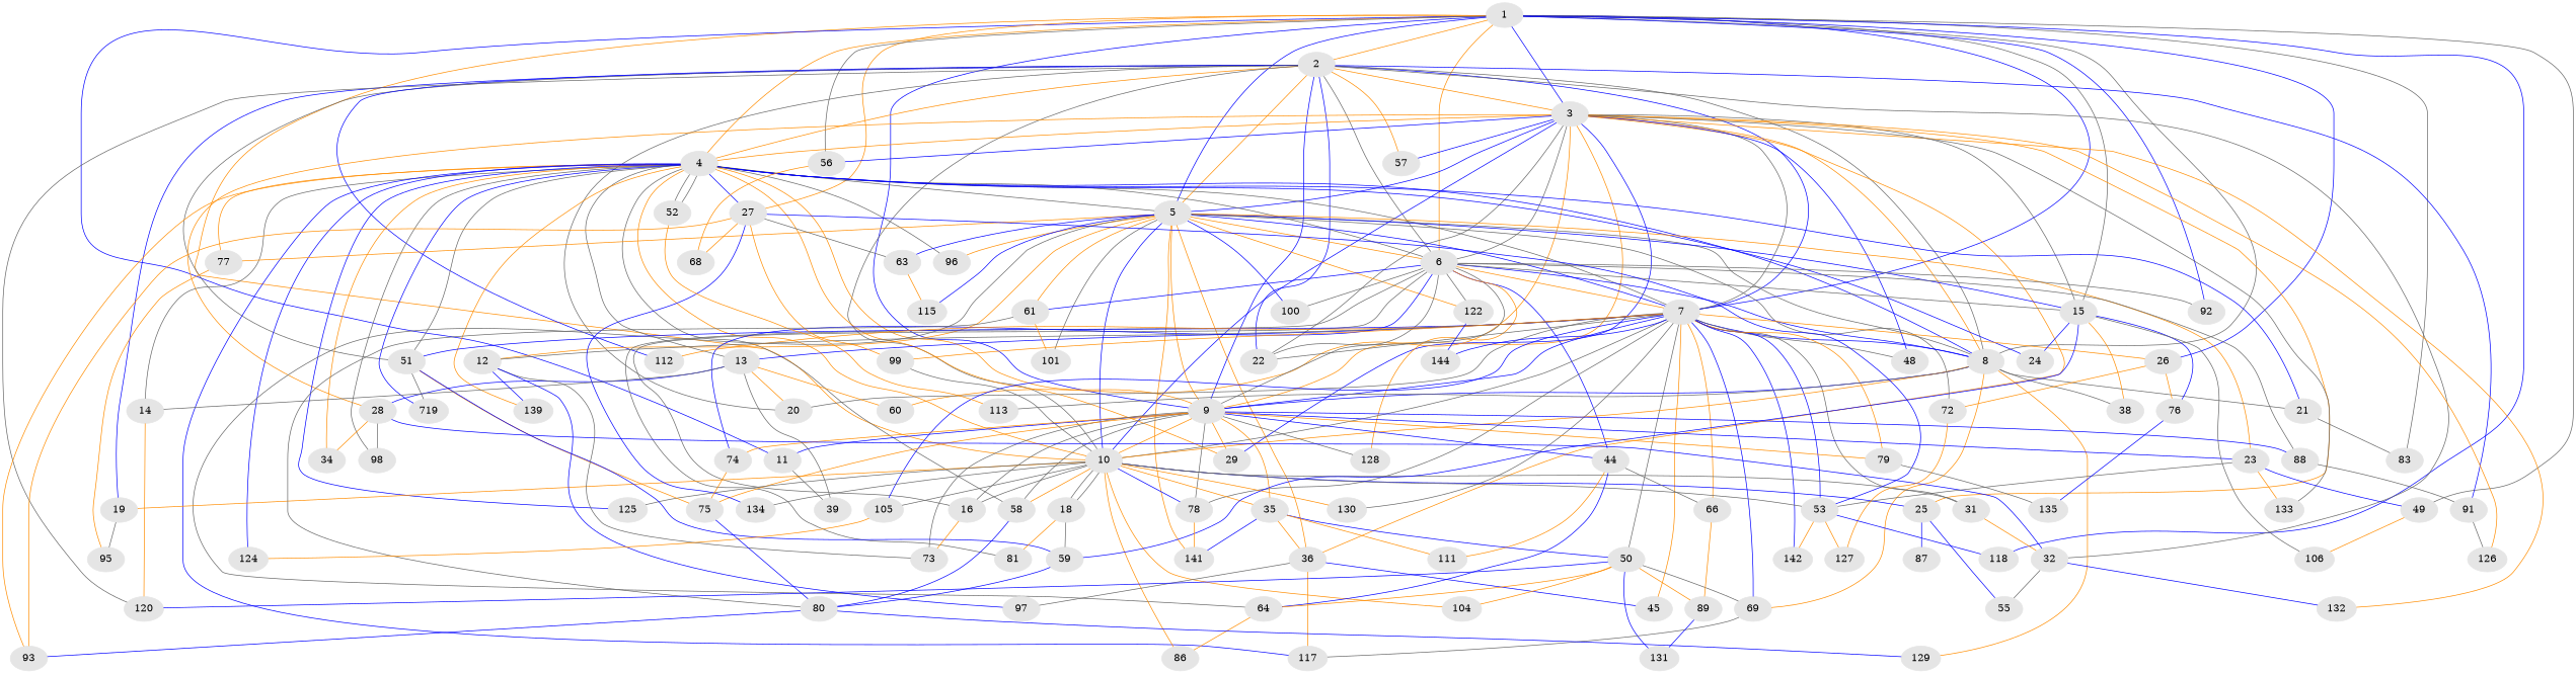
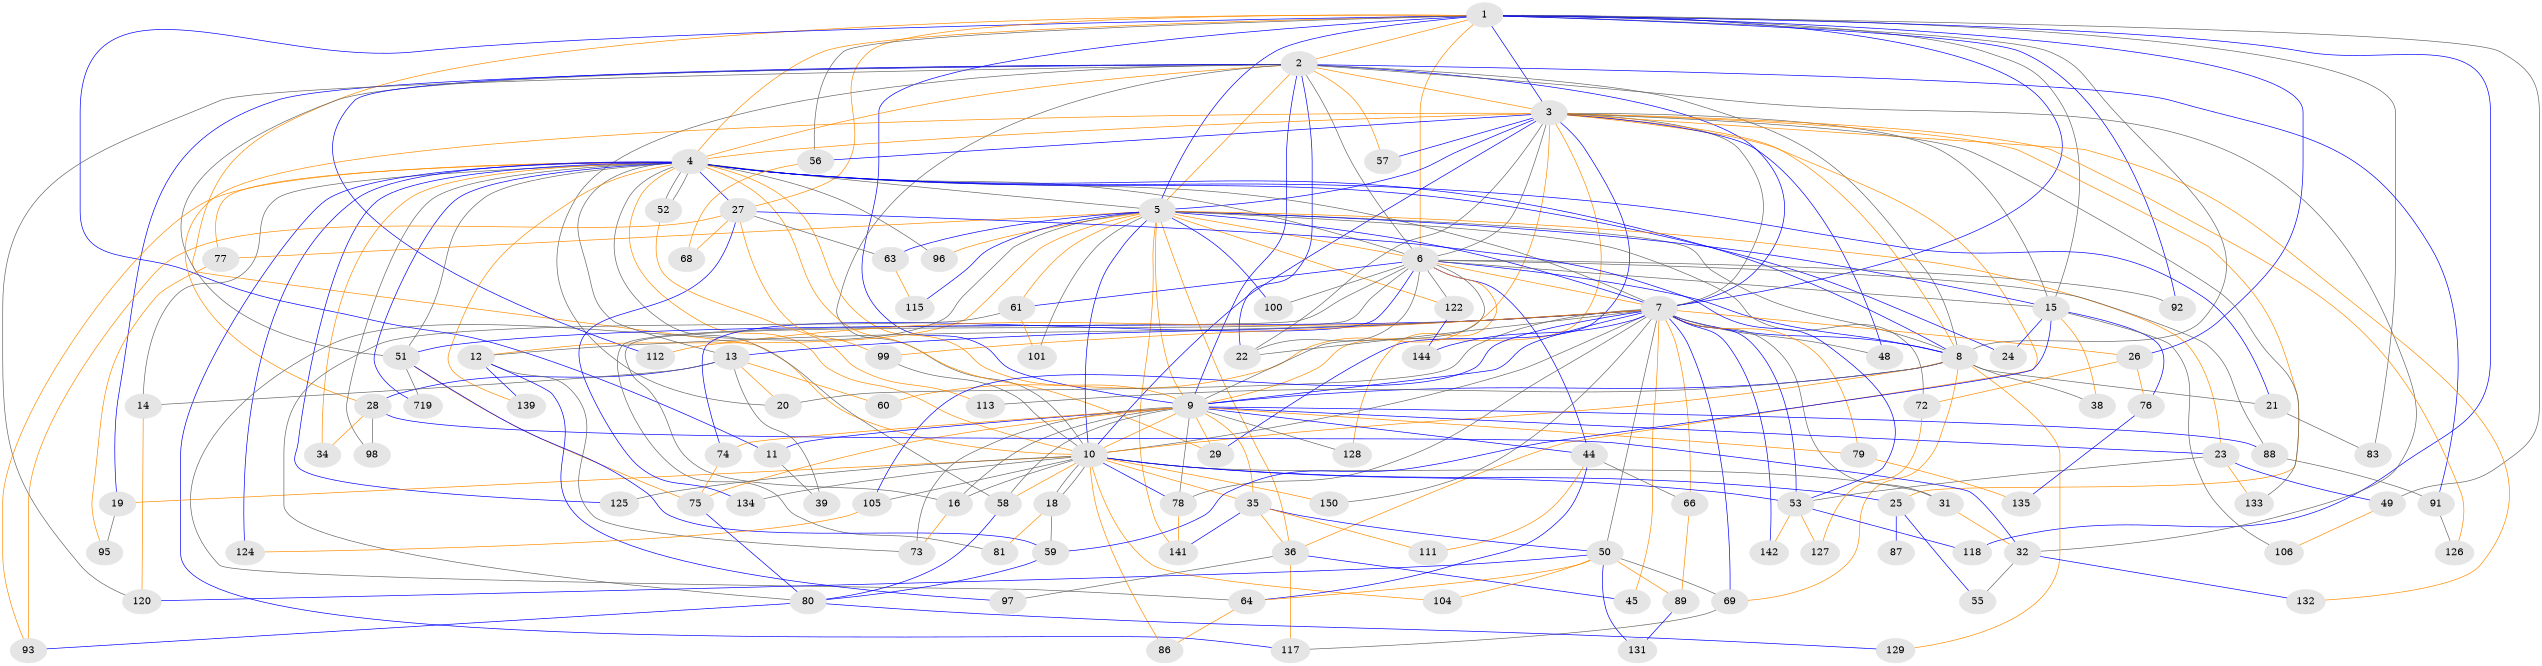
  graph {
    node [color=gray90 style=filled]
    edge [color=darkorange]
    1 [super="+40"]
    2 [super="+41"]
    3 [super="+37"]
    4 [super="+54"]
    5 [super="+17"]
    6 [super="+42"]
    7 [super="+116"]
    8 [super="+33"]
    9 [super="+121"]
    10 [super="+85"]
    11
    15 [super="+47"]
    26
    27 [super="+108"]
    49
    56
    83
    92
    118
    19
    20 [super="+30"]
    22 [super="+70"]
    32 [super="+94"]
    51 [super="+102"]
    57
    91
    112
    120 [super="+137"]
    25
    28
    29 [super="+62"]
    36
    48 [super="+67"]
    60
    126
    132
    133
    13
    14
    21
    24
    34
    52
    58
    77
    93
    96
    98
    117 [super="+136"]
    n50 [label=719]
    124
    125
    139
    12 [super="+107"]
    23 [super="+109"]
    61 [super="+82"]
    63
    64 [super="+140"]
    72
    100
    101
    115
    122
    141
    16 [super="+71"]
    44
    74
    81
    88
    128
    31
    45
    50 [super="+110"]
    53
    66
    69 [super="+114"]
    78 [super="+143"]
    79
    99
    105
-   130 [super="+138"]
+   130 [super="+138" label=150]
    142
    144
    38
    113
    129
    35 [super="+46"]
    73
    75 [super="+103"]
    18 [super="+65"]
    86
    104
    134
    39
    59
    76
    106
    68
    95
    55
    87
    97
    80 [super="+84"]
    127
    111
    89
    131
    135
    1 -- 2
    1 -- 3 [color=blue]
    1 -- 4
    1 -- 5 [color=blue]
    1 -- 6
    1 -- 7 [color=blue]
    1 -- 8 [color=gray40]
    1 -- 9 [color=blue]
    1 -- 10
    1 -- 11 [color=blue]
    1 -- 15 [color=gray40]
    1 -- 26 [color=blue]
    1 -- 27
    1 -- 49 [color=gray40]
    1 -- 56 [color=gray40]
    1 -- 83 [color=gray40]
    1 -- 92 [color=blue]
    1 -- 118 [color=blue]
    2 -- 3
    2 -- 4
    2 -- 5
    2 -- 6 [color=gray40]
    2 -- 7 [color=blue]
    2 -- 8 [color=gray40]
    2 -- 9 [color=blue]
    2 -- 10 [color=gray40]
    2 -- 19 [color=blue]
    2 -- 20 [color=gray40]
    2 -- 22 [color=blue]
    2 -- 32 [color=gray40]
    2 -- 51 [color=gray40]
    2 -- 57
    2 -- 91 [color=blue]
    2 -- 112 [color=blue]
    2 -- 120 [color=gray40]
    3 -- 4
    3 -- 5 [color=blue]
    3 -- 6 [color=gray40]
    3 -- 7 [color=gray40]
    3 -- 8
    3 -- 9
    3 -- 10 [color=blue weight=2]
    3 -- 15 [color=gray40]
    3 -- 56 [color=blue]
    3 -- 22 [color=gray40]
    3 -- 57 [color=blue]
    3 -- 25
    3 -- 28
    3 -- 29 [color=blue]
    3 -- 36
    3 -- 48 [color=blue]
    3 -- 60
    3 -- 126
    3 -- 132
    3 -- 133 [color=gray40]
    4 -- 5 [color=gray40]
    4 -- 6 [color=gray40 weight=2]
    4 -- 7 [color=gray40]
    4 -- 8 [color=blue weight=2]
    4 -- 9 [weight=2]
    4 -- 10
    4 -- 27 [color=blue]
    4 -- 51 [color=gray40]
    4 -- 29
    4 -- 13 [color=gray40]
    4 -- 14 [color=gray40]
    4 -- 21 [color=blue]
    4 -- 24 [color=blue]
    4 -- 34
    4 -- 52 [color=gray40]
    4 -- 52 [color=gray40]
    4 -- 58 [color=gray40]
    4 -- 77
    4 -- 93
    4 -- 96 [color=gray40]
    4 -- 98 [color=gray40]
    4 -- 117 [color=blue]
    4 -- n50 [color=blue]
    4 -- 124 [color=blue]
    4 -- 125 [color=blue]
    4 -- 139
    5 -- 6
    5 -- 7 [color=blue]
    5 -- 8 [color=gray40 weight=2]
    5 -- 9
    5 -- 10 [color=blue]
    5 -- 15 [color=blue]
    5 -- 36
    5 -- 77
    5 -- 96
    5 -- 12
    5 -- 23
    5 -- 61
    5 -- 63 [color=blue]
    5 -- 64 [color=gray40]
    5 -- 72 [color=gray40]
    5 -- 100 [color=blue]
    5 -- 101 [color=gray40]
    5 -- 115 [color=blue]
    5 -- 122
    5 -- 141
    6 -- 7
    6 -- 8 [color=blue]
    6 -- 9 [color=gray40]
    6 -- 15 [color=gray40]
    6 -- 92 [color=gray40]
    6 -- 22 [color=gray40]
    6 -- 61 [color=blue]
    6 -- 100 [color=gray40]
    6 -- 122 [color=gray40]
    6 -- 16 [color=gray40]
    6 -- 44 [color=blue]
    6 -- 74 [color=blue]
    6 -- 81 [color=gray40]
    6 -- 88 [color=gray40]
    6 -- 128
    7 -- 8 [color=blue]
    7 -- 9 [color=blue]
    7 -- 10 [color=gray40]
    7 -- 26
    7 -- 20 [color=gray40]
    7 -- 22 [color=gray40]
    7 -- 51 [color=blue]
    7 -- 112
    7 -- 48 [color=gray40]
    7 -- 13 [color=blue]
    7 -- 12 [color=gray40]
    7 -- 31 [color=gray40]
    7 -- 45
    7 -- 50 [color=gray40]
    7 -- 53 [color=blue]
    7 -- 66
    7 -- 69 [color=blue]
    7 -- 78 [color=gray40]
    7 -- 79
    7 -- 99
    7 -- 105 [color=blue]
    7 -- 130 [color=gray40]
    7 -- 142 [color=blue]
    7 -- 144 [color=blue]
    8 -- 9 [color=blue]
    8 -- 10
    8 -- 21 [color=gray40]
    8 -- 69
    8 -- 38 [color=gray40]
    8 -- 113 [color=gray40]
    8 -- 129
    9 -- 10
    9 -- 11 [color=blue]
    9 -- 29
    9 -- 58 [color=gray40]
    9 -- 23 [color=blue]
    9 -- 16 [color=gray40]
    9 -- 44 [color=blue]
    9 -- 74
    9 -- 88 [color=blue]
    9 -- 128 [color=gray40]
    9 -- 78 [color=gray40]
    9 -- 79
    9 -- 35
    9 -- 73 [color=gray40]
    9 -- 75
    10 -- 19
    10 -- 25 [color=blue]
    10 -- 58
    10 -- 125 [color=gray40]
    10 -- 16 [color=gray40]
    10 -- 31 [color=gray40]
-   10 -- 53 [color=gray40]
+   10 -- 53 [color=blue]
    10 -- 78 [color=blue]
    10 -- 105 [color=gray40]
    10 -- 130 [weight=2]
    10 -- 35
    10 -- 18 [color=gray40]
    10 -- 18 [color=gray40]
    10 -- 86
    10 -- 104
    10 -- 134 [color=gray40]
    11 -- 39 [color=gray40]
    15 -- 24 [color=blue]
    15 -- 38
    15 -- 59 [color=blue]
    15 -- 76 [color=blue]
    15 -- 106 [color=gray40]
    26 -- 72
    26 -- 76
    27 -- 93
    27 -- 63 [color=gray40]
    27 -- 53 [color=blue]
    27 -- 99
    27 -- 134 [color=blue]
    27 -- 68
    49 -- 106
    56 -- 68
    19 -- 95 [color=gray40]
    32 -- 132 [color=blue]
    32 -- 55 [color=gray40]
    51 -- n50 [color=gray40]
    51 -- 75
    51 -- 59 [color=blue]
    91 -- 126 [color=gray40]
    25 -- 55 [color=blue]
    25 -- 87 [color=blue]
    28 -- 32 [color=blue]
    28 -- 34
    28 -- 98 [color=gray40]
    36 -- 117
    36 -- 45 [color=blue]
    36 -- 97 [color=gray40]
    13 -- 20
    13 -- 28 [color=blue]
    13 -- 60
    13 -- 14 [color=gray40]
    13 -- 39 [color=gray40]
    14 -- 120
    21 -- 83 [color=gray40]
    52 -- 113
    58 -- 80 [color=blue]
    77 -- 95
    12 -- 139 [color=blue]
    12 -- 73 [color=gray40]
    12 -- 97 [color=blue]
    23 -- 49 [color=blue]
    23 -- 133
    23 -- 53 [color=gray40]
    61 -- 101
    61 -- 80 [color=gray40]
    63 -- 115
    64 -- 86
    72 -- 127
    122 -- 144 [color=blue]
    16 -- 73
    44 -- 64 [color=blue]
    44 -- 66 [color=gray40]
    44 -- 111
    74 -- 75
    88 -- 91 [color=gray40]
    31 -- 32
    50 -- 120 [color=blue]
    50 -- 64
    50 -- 69 [color=gray40]
    50 -- 104
    50 -- 89
    50 -- 131 [color=blue]
    53 -- 118 [color=blue]
    53 -- 142
    53 -- 127
    66 -- 89
    69 -- 117 [color=gray40]
    78 -- 141
-   79 -- 135 [color=gray40]
+   79 -- 135
    99 -- 10 [color=gray40]
    105 -- 124
    35 -- 36
    35 -- 141 [color=blue]
    35 -- 50 [color=blue weight=2]
    35 -- 111
    75 -- 80 [color=blue]
    18 -- 81
    18 -- 59 [color=gray40]
    59 -- 80 [color=blue]
    76 -- 135 [color=blue]
    80 -- 93 [color=blue]
    80 -- 129 [color=blue]
    89 -- 131 [color=blue]
  }
